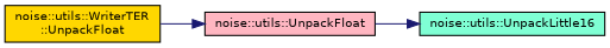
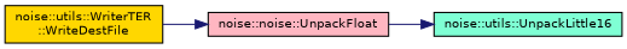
  digraph {
    rankdir=LR
    node [color=black fontname=Helvetica fontsize=10 shape=record style=filled]
    edge [color=midnightblue fontname=Helvetica fontsize=10 labelfontname=Helvetica labelfontsize=10 style=solid]
-   n1 [fillcolor=gold fontcolor=black height=0.2 label="noise::utils::WriterTER\l::UnpackFloat" width=0.4]
-   n2 [fillcolor=lightpink height=0.2 label="noise::utils::UnpackFloat" width=0.4]
+   n1 [fillcolor=gold fontcolor=black height=0.2 label="noise::utils::WriterTER\l::WriteDestFile" width=0.4]
+   n2 [fillcolor=lightpink height=0.2 label="noise::noise::UnpackFloat" width=0.4]
    n3 [fillcolor=aquamarine height=0.2 label="noise::utils::UnpackLittle16" width=0.4]
    n1 -> n2
    n2 -> n3
  }
